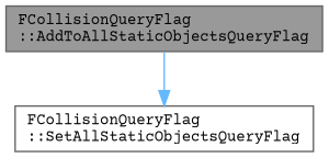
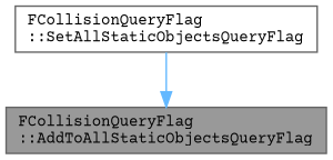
  digraph {
    rankdir=TB
    fontname="Courier Prime"
    node [fontname="Courier Prime" fontsize=10 shape=box style=filled]
    n1 [color=gray40 fillcolor=grey60 fontcolor=black height=0.2 label="FCollisionQueryFlag\l::AddToAllStaticObjectsQueryFlag" width=0.4]
    n2 [color=grey40 fillcolor=white height=0.2 label="FCollisionQueryFlag\l::SetAllStaticObjectsQueryFlag" width=0.4]
-   n1 -> n2 [color=steelblue1 fontname="Courier Prime" fontsize=10 labelfontname=Helvetica labelfontsize=10 style=solid]
+   n2 -> n1 [color=steelblue1 fontname="Courier Prime" fontsize=10 labelfontname=Helvetica labelfontsize=10 style=solid]
  }
